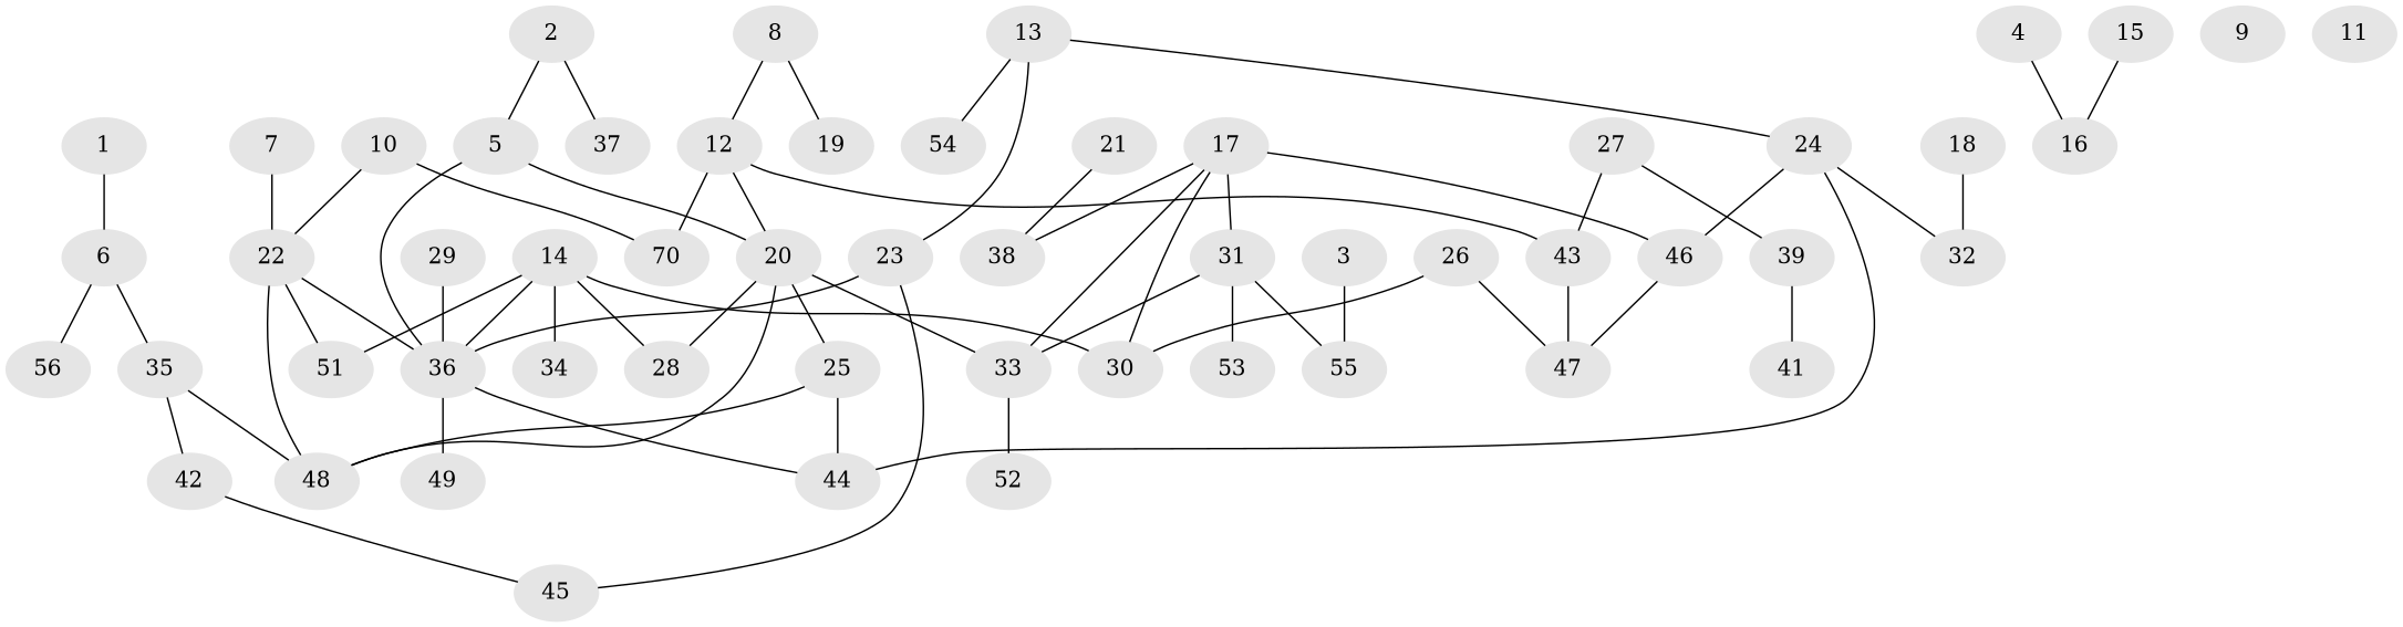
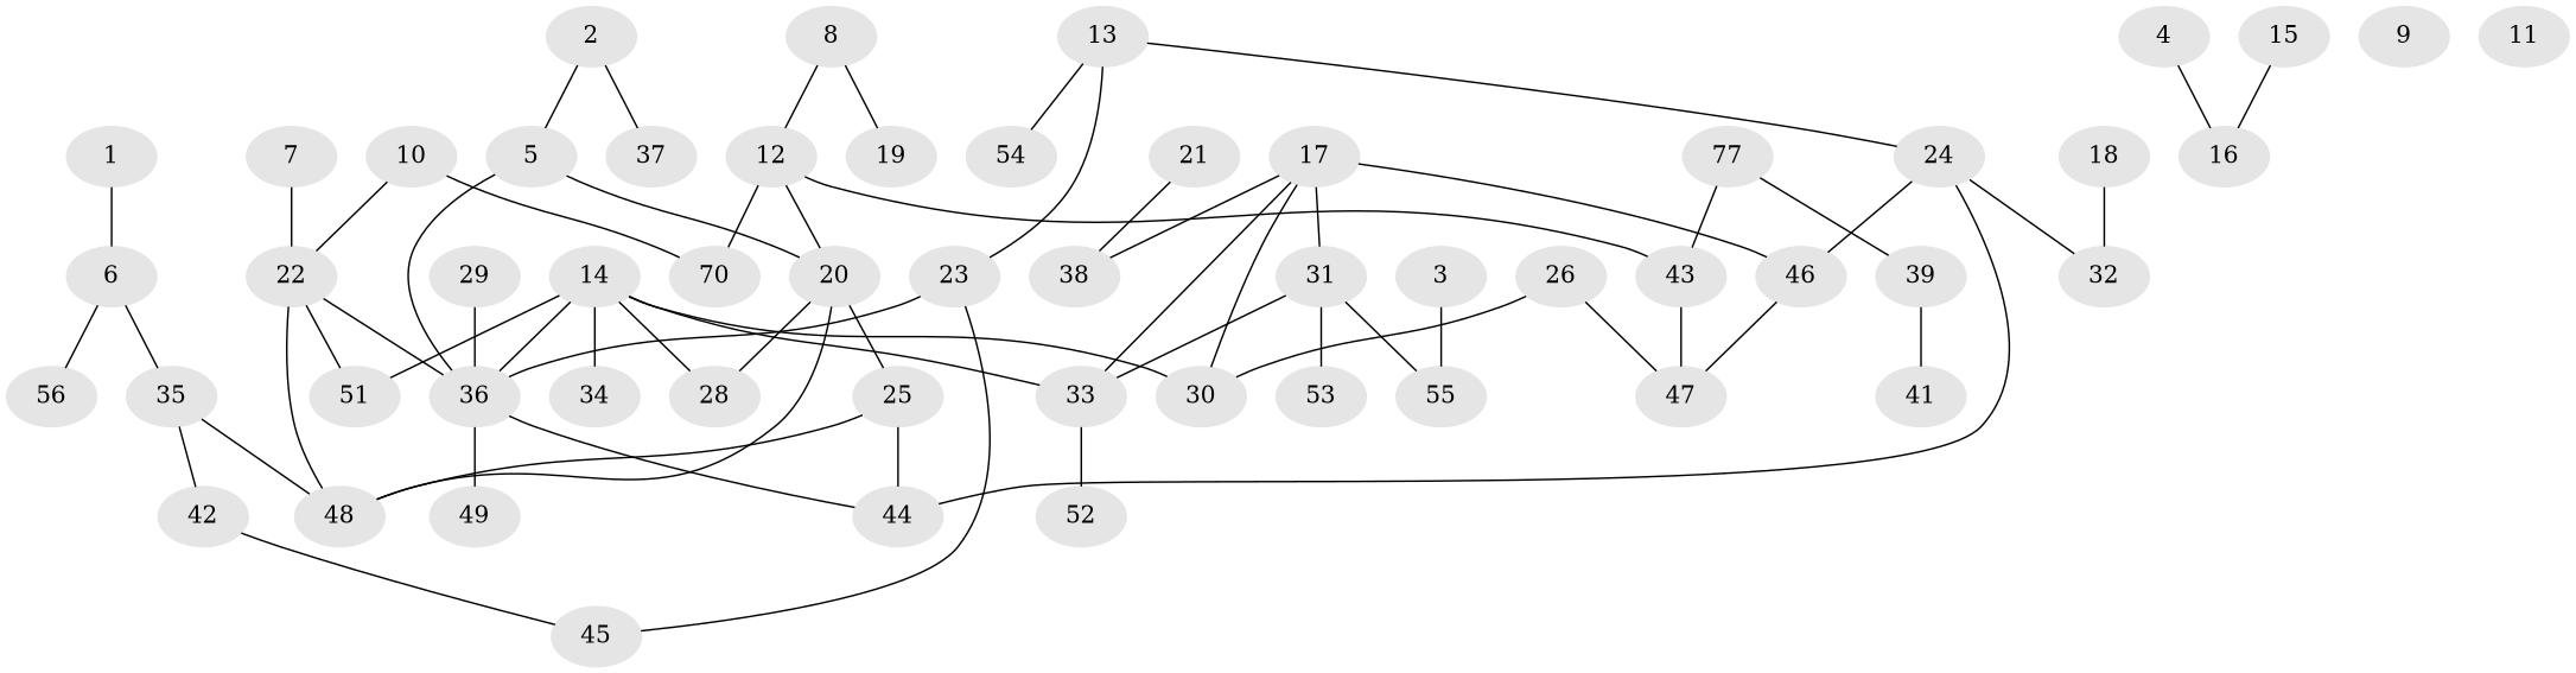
  graph {
    node [color=gray90 style=filled]
    1
    6
    35
    56
    2
    5
    37
    20
    36
    3
    55
    31
    33
    53
    4
    16
    28
    25
    48
    44
    49
    42
    7
    22
    51
    8
    12
    19
    n29 [label=70]
    43
    9
    10
    11
    47
    13
    23
    24
    54
    45
    46
    32
    14
    30
    34
    52
    15
    17
    38
    18
    21
    26
-   27
+   27 [label=77]
    39
    41
    29
    1 -- 6
    6 -- 35
    6 -- 56
    35 -- 48
    35 -- 42
    2 -- 5
    2 -- 37
    5 -- 20
    5 -- 36
    20 -- 28
    20 -- 25
    20 -- 48
    36 -- 44
    36 -- 49
    3 -- 55
    31 -- 55
    31 -- 33
    31 -- 53
    33 -- 52
    4 -- 16
    25 -- 48
    25 -- 44
    42 -- 45
    7 -- 22
    22 -- 36
    22 -- 48
    22 -- 51
    8 -- 12
    8 -- 19
    12 -- 20
    12 -- n29
    12 -- 43
    43 -- 47
    10 -- 22
    10 -- n29
    13 -- 23
    13 -- 24
    13 -- 54
    23 -- 36
    23 -- 45
    24 -- 44
    24 -- 46
    24 -- 32
    46 -- 47
    14 -- 36
-   20 -- 33
+   14 -- 33
    14 -- 28
    14 -- 51
    14 -- 30
    14 -- 34
    15 -- 16
    17 -- 31
    17 -- 33
    17 -- 46
    17 -- 30
    17 -- 38
    18 -- 32
    21 -- 38
    26 -- 47
    26 -- 30
    27 -- 43
    27 -- 39
    39 -- 41
    29 -- 36
  }
